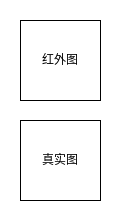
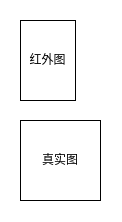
  <mxCell id="0" />
  <mxCell id="1" parent="0" />
- <mxCell id="2" value="红外图" style="whiteSpace=wrap;html=1;aspect=fixed;" vertex="1" parent="1"><mxGeometry x="20" y="20" width="80" height="80" as="geometry" /></mxCell>
+ <mxCell id="2" value="红外图" style="whiteSpace=wrap;html=1;aspect=fixed;" vertex="1" parent="1"><mxGeometry x="20" y="20" width="55" height="80" as="geometry" /></mxCell>
  <mxCell id="3" value="真实图" style="whiteSpace=wrap;html=1;aspect=fixed;" vertex="1" parent="1"><mxGeometry x="20" y="120" width="80" height="80" as="geometry" /></mxCell>
